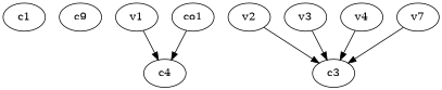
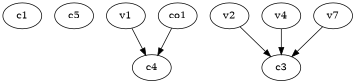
  strict digraph {
    edge [weight=1]
    c1
-   c5 [label=c9]
+   c5
    v1
    c4
    v2
    c3
-   v3
    v4
    n9 [label=v7]
    co1
    v1 -> c4
    v2 -> c3
-   v3 -> c3
    v4 -> c3
    n9 -> c3
    co1 -> c4
  }
